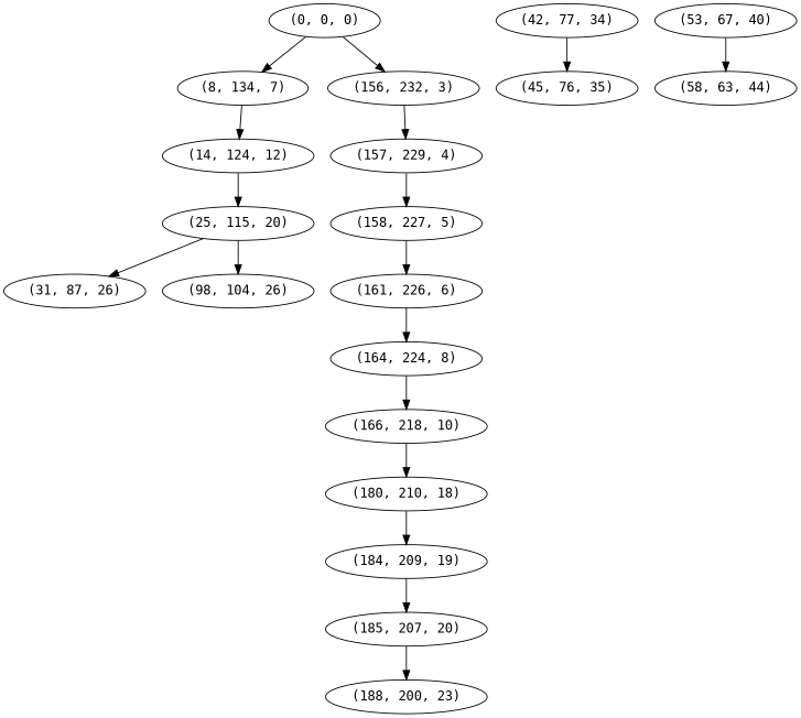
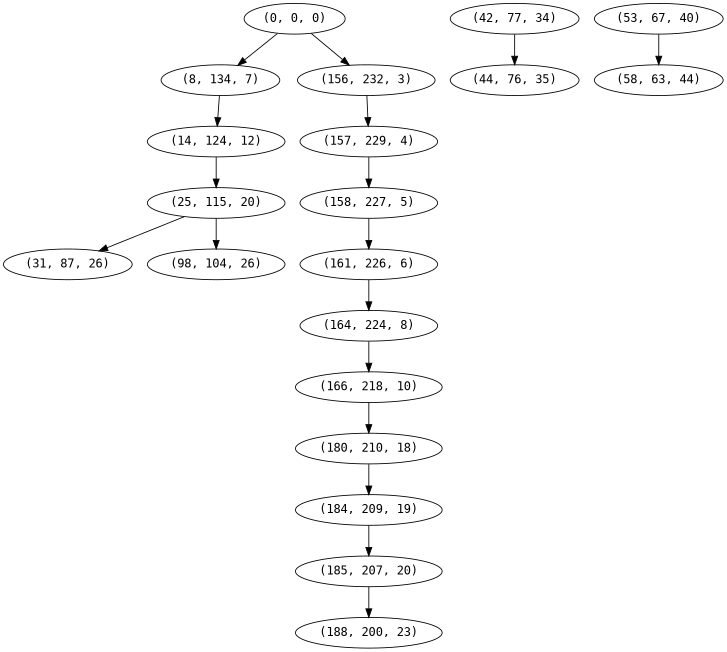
  digraph {
    fontname="DejaVu Sans Mono"
    node [fontname="DejaVu Sans Mono"]
    edge [fontname="DejaVu Sans Mono"]
    "(0, 0, 0)"
    "(8, 134, 7)"
    "(156, 232, 3)"
    "(14, 124, 12)"
    "(157, 229, 4)"
    "(25, 115, 20)"
    "(31, 87, 26)"
    "(98, 104, 26)"
    "(42, 77, 34)"
-   "(44, 76, 35)" [label="(45, 76, 35)"]
+   "(44, 76, 35)"
    "(53, 67, 40)"
    "(58, 63, 44)"
    "(158, 227, 5)"
    "(161, 226, 6)"
    "(164, 224, 8)"
    "(166, 218, 10)"
    "(180, 210, 18)"
    "(184, 209, 19)"
    "(185, 207, 20)"
    "(188, 200, 23)"
    "(0, 0, 0)" -> "(8, 134, 7)"
    "(0, 0, 0)" -> "(156, 232, 3)"
    "(8, 134, 7)" -> "(14, 124, 12)"
    "(156, 232, 3)" -> "(157, 229, 4)"
    "(14, 124, 12)" -> "(25, 115, 20)"
    "(157, 229, 4)" -> "(158, 227, 5)"
    "(25, 115, 20)" -> "(31, 87, 26)"
    "(25, 115, 20)" -> "(98, 104, 26)"
    "(42, 77, 34)" -> "(44, 76, 35)"
    "(53, 67, 40)" -> "(58, 63, 44)"
    "(158, 227, 5)" -> "(161, 226, 6)"
    "(161, 226, 6)" -> "(164, 224, 8)"
    "(164, 224, 8)" -> "(166, 218, 10)"
    "(166, 218, 10)" -> "(180, 210, 18)"
    "(180, 210, 18)" -> "(184, 209, 19)"
    "(184, 209, 19)" -> "(185, 207, 20)"
    "(185, 207, 20)" -> "(188, 200, 23)"
  }
